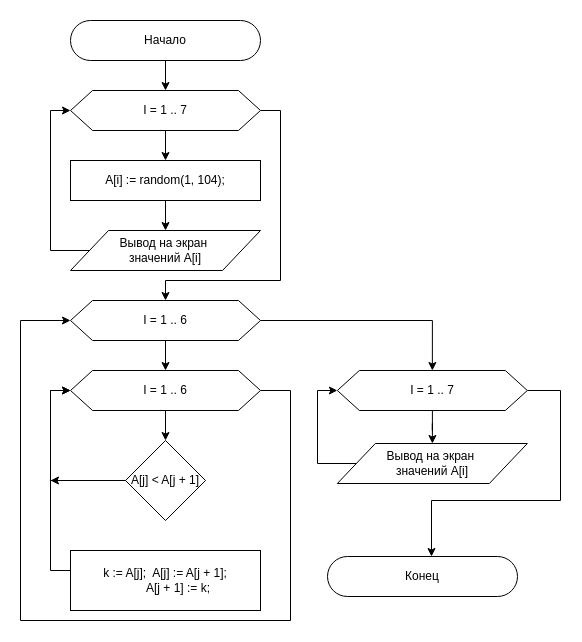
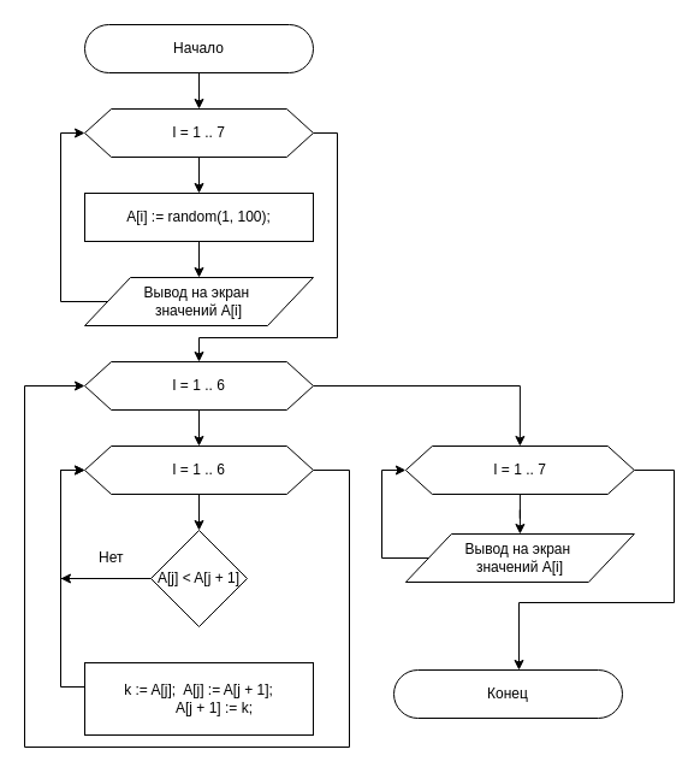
  <mxCell id="0" />
  <mxCell id="1" parent="0" />
  <mxCell id="2" style="edgeStyle=orthogonalEdgeStyle;rounded=0;orthogonalLoop=1;jettySize=auto;html=1;" edge="1" parent="1" source="3" target="6"><mxGeometry relative="1" as="geometry" /></mxCell>
  <mxCell id="3" value="Начало" style="rounded=1;whiteSpace=wrap;html=1;arcSize=50;" vertex="1" parent="1"><mxGeometry x="70" y="20" width="190" height="40" as="geometry" /></mxCell>
  <mxCell id="4" style="edgeStyle=orthogonalEdgeStyle;rounded=0;orthogonalLoop=1;jettySize=auto;html=1;" edge="1" parent="1" source="6" target="8"><mxGeometry relative="1" as="geometry" /></mxCell>
  <mxCell id="5" style="edgeStyle=orthogonalEdgeStyle;rounded=0;orthogonalLoop=1;jettySize=auto;html=1;entryX=0.5;entryY=0;entryDx=0;entryDy=0;" edge="1" parent="1" source="6" target="13"><mxGeometry relative="1" as="geometry"><mxPoint x="165" y="310" as="targetPoint" /><Array as="points"><mxPoint x="280" y="110" /><mxPoint x="280" y="280" /><mxPoint x="165" y="280" /></Array></mxGeometry></mxCell>
  <mxCell id="6" value="I = 1 .. 7" style="shape=hexagon;perimeter=hexagonPerimeter2;whiteSpace=wrap;html=1;size=0.116;" vertex="1" parent="1"><mxGeometry x="70" y="90" width="190" height="40" as="geometry" /></mxCell>
  <mxCell id="7" style="edgeStyle=orthogonalEdgeStyle;rounded=0;orthogonalLoop=1;jettySize=auto;html=1;" edge="1" parent="1" source="8" target="10"><mxGeometry relative="1" as="geometry" /></mxCell>
- <mxCell id="8" value="A[i] := random(1, 104);" style="rounded=0;whiteSpace=wrap;html=1;" vertex="1" parent="1"><mxGeometry x="70" y="160" width="190" height="40" as="geometry" /></mxCell>
+ <mxCell id="8" value="A[i] := random(1, 100);" style="rounded=0;whiteSpace=wrap;html=1;" vertex="1" parent="1"><mxGeometry x="70" y="160" width="190" height="40" as="geometry" /></mxCell>
  <mxCell id="9" style="edgeStyle=orthogonalEdgeStyle;rounded=0;orthogonalLoop=1;jettySize=auto;html=1;entryX=0;entryY=0.5;entryDx=0;entryDy=0;" edge="1" parent="1" source="10" target="6"><mxGeometry relative="1" as="geometry"><Array as="points"><mxPoint x="50" y="250" /><mxPoint x="50" y="110" /></Array></mxGeometry></mxCell>
  <mxCell id="10" value="Вывод на экран&amp;nbsp;&lt;br&gt;значений A[i]" style="shape=parallelogram;perimeter=parallelogramPerimeter;whiteSpace=wrap;html=1;" vertex="1" parent="1"><mxGeometry x="70" y="230" width="190" height="40" as="geometry" /></mxCell>
  <mxCell id="11" style="edgeStyle=orthogonalEdgeStyle;rounded=0;orthogonalLoop=1;jettySize=auto;html=1;entryX=0.5;entryY=0;entryDx=0;entryDy=0;" edge="1" parent="1" source="13" target="16"><mxGeometry relative="1" as="geometry" /></mxCell>
  <mxCell id="12" style="edgeStyle=orthogonalEdgeStyle;rounded=0;orthogonalLoop=1;jettySize=auto;html=1;entryX=0.5;entryY=0;entryDx=0;entryDy=0;" edge="1" parent="1" source="13" target="25"><mxGeometry relative="1" as="geometry" /></mxCell>
  <mxCell id="13" value="I = 1 .. 6" style="shape=hexagon;perimeter=hexagonPerimeter2;whiteSpace=wrap;html=1;size=0.116;" vertex="1" parent="1"><mxGeometry x="70" y="300" width="190" height="40" as="geometry" /></mxCell>
  <mxCell id="14" style="edgeStyle=orthogonalEdgeStyle;rounded=0;orthogonalLoop=1;jettySize=auto;html=1;entryX=0;entryY=0.5;entryDx=0;entryDy=0;" edge="1" parent="1" source="16" target="13"><mxGeometry relative="1" as="geometry"><Array as="points"><mxPoint x="290" y="390" /><mxPoint x="290" y="620" /><mxPoint x="20" y="620" /><mxPoint x="20" y="320" /></Array></mxGeometry></mxCell>
  <mxCell id="15" style="edgeStyle=orthogonalEdgeStyle;rounded=0;orthogonalLoop=1;jettySize=auto;html=1;" edge="1" parent="1" source="16" target="19"><mxGeometry relative="1" as="geometry" /></mxCell>
  <mxCell id="16" value="I = 1 .. 6" style="shape=hexagon;perimeter=hexagonPerimeter2;whiteSpace=wrap;html=1;size=0.116;" vertex="1" parent="1"><mxGeometry x="70" y="370" width="190" height="40" as="geometry" /></mxCell>
  <mxCell id="17" style="edgeStyle=orthogonalEdgeStyle;rounded=0;orthogonalLoop=1;jettySize=auto;html=1;entryX=0;entryY=0.5;entryDx=0;entryDy=0;" edge="1" parent="1" source="19" target="16"><mxGeometry relative="1" as="geometry"><Array as="points"><mxPoint x="50" y="480" /><mxPoint x="50" y="390" /></Array></mxGeometry></mxCell>
  <mxCell id="18" style="edgeStyle=orthogonalEdgeStyle;rounded=0;orthogonalLoop=1;jettySize=auto;html=1;" edge="1" parent="1" source="19"><mxGeometry relative="1" as="geometry"><mxPoint x="50" y="480" as="targetPoint" /></mxGeometry></mxCell>
  <mxCell id="19" value="A[j] &amp;lt; A[j + 1]" style="rhombus;whiteSpace=wrap;html=1;" vertex="1" parent="1"><mxGeometry x="125" y="440" width="80" height="80" as="geometry" /></mxCell>
  <mxCell id="20" style="edgeStyle=orthogonalEdgeStyle;rounded=0;orthogonalLoop=1;jettySize=auto;html=1;entryX=0;entryY=0.5;entryDx=0;entryDy=0;" edge="1" parent="1" source="21" target="16"><mxGeometry relative="1" as="geometry"><mxPoint x="50" y="480" as="targetPoint" /><Array as="points"><mxPoint x="50" y="570" /><mxPoint x="50" y="390" /></Array></mxGeometry></mxCell>
  <mxCell id="21" value="&lt;div&gt;k := A[j];&lt;span&gt;&amp;nbsp; A[j] := A[j + 1];&lt;/span&gt;&lt;/div&gt;&lt;div&gt;&amp;nbsp; &amp;nbsp; &amp;nbsp; &amp;nbsp; A[j + 1] := k;&lt;/div&gt;" style="rounded=0;whiteSpace=wrap;html=1;" vertex="1" parent="1"><mxGeometry x="70" y="550" width="190" height="60" as="geometry" /></mxCell>
+ <mxCell id="22" value="Нет" style="text;html=1;resizable=0;points=[];autosize=1;align=left;verticalAlign=top;spacingTop=-4;" vertex="1" parent="1"><mxGeometry x="80" y="453" width="40" height="20" as="geometry" /></mxCell>
  <mxCell id="23" style="edgeStyle=orthogonalEdgeStyle;rounded=0;orthogonalLoop=1;jettySize=auto;html=1;" edge="1" parent="1" source="25" target="27"><mxGeometry relative="1" as="geometry" /></mxCell>
  <mxCell id="24" style="edgeStyle=orthogonalEdgeStyle;rounded=0;orthogonalLoop=1;jettySize=auto;html=1;" edge="1" parent="1" source="25" target="28"><mxGeometry relative="1" as="geometry"><Array as="points"><mxPoint x="560" y="390" /><mxPoint x="560" y="500" /><mxPoint x="431" y="500" /></Array></mxGeometry></mxCell>
  <mxCell id="25" value="I = 1 .. 7" style="shape=hexagon;perimeter=hexagonPerimeter2;whiteSpace=wrap;html=1;size=0.116;" vertex="1" parent="1"><mxGeometry x="336.853" y="370" width="190" height="40" as="geometry" /></mxCell>
  <mxCell id="26" style="edgeStyle=orthogonalEdgeStyle;rounded=0;orthogonalLoop=1;jettySize=auto;html=1;entryX=0;entryY=0.5;entryDx=0;entryDy=0;exitX=0;exitY=0.5;exitDx=0;exitDy=0;" edge="1" parent="1" source="27" target="25"><mxGeometry relative="1" as="geometry"><Array as="points"><mxPoint x="317" y="463" /><mxPoint x="317" y="390" /></Array></mxGeometry></mxCell>
  <mxCell id="27" value="Вывод на экран&amp;nbsp;&lt;br&gt;значений A[i]" style="shape=parallelogram;perimeter=parallelogramPerimeter;whiteSpace=wrap;html=1;" vertex="1" parent="1"><mxGeometry x="336.853" y="443" width="190" height="40" as="geometry" /></mxCell>
  <mxCell id="28" value="Конец" style="rounded=1;whiteSpace=wrap;html=1;arcSize=50;" vertex="1" parent="1"><mxGeometry x="327" y="556" width="190" height="40" as="geometry" /></mxCell>
